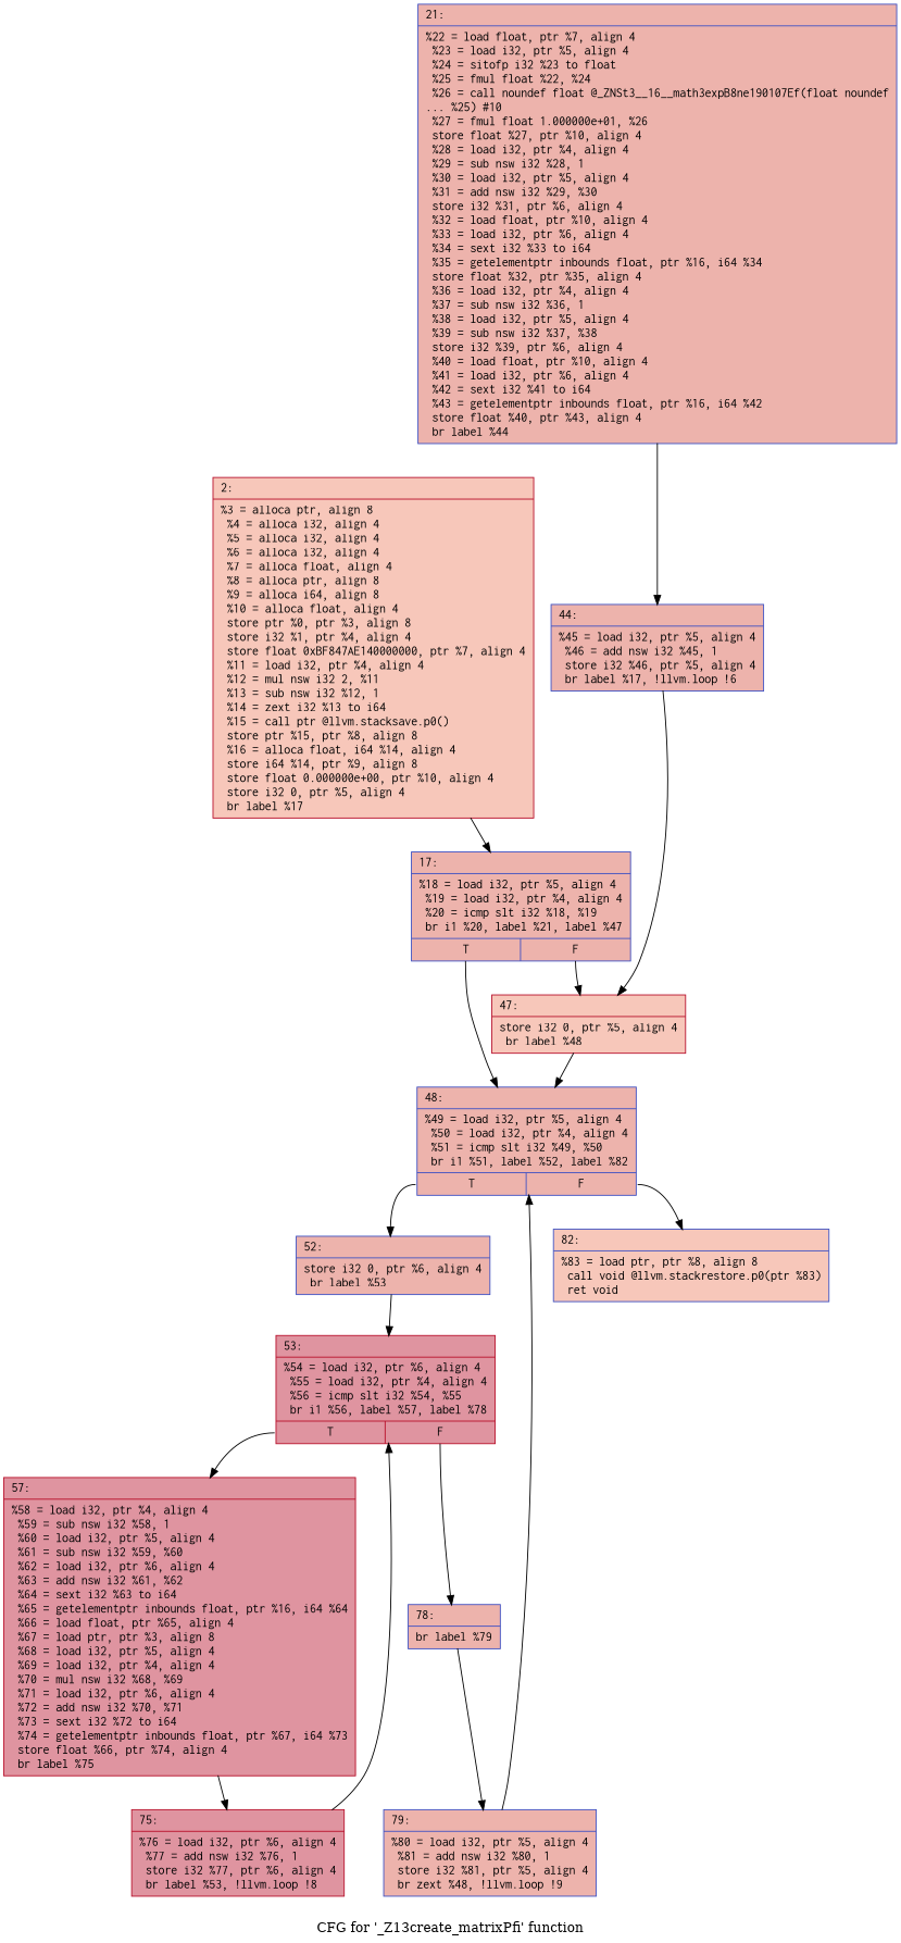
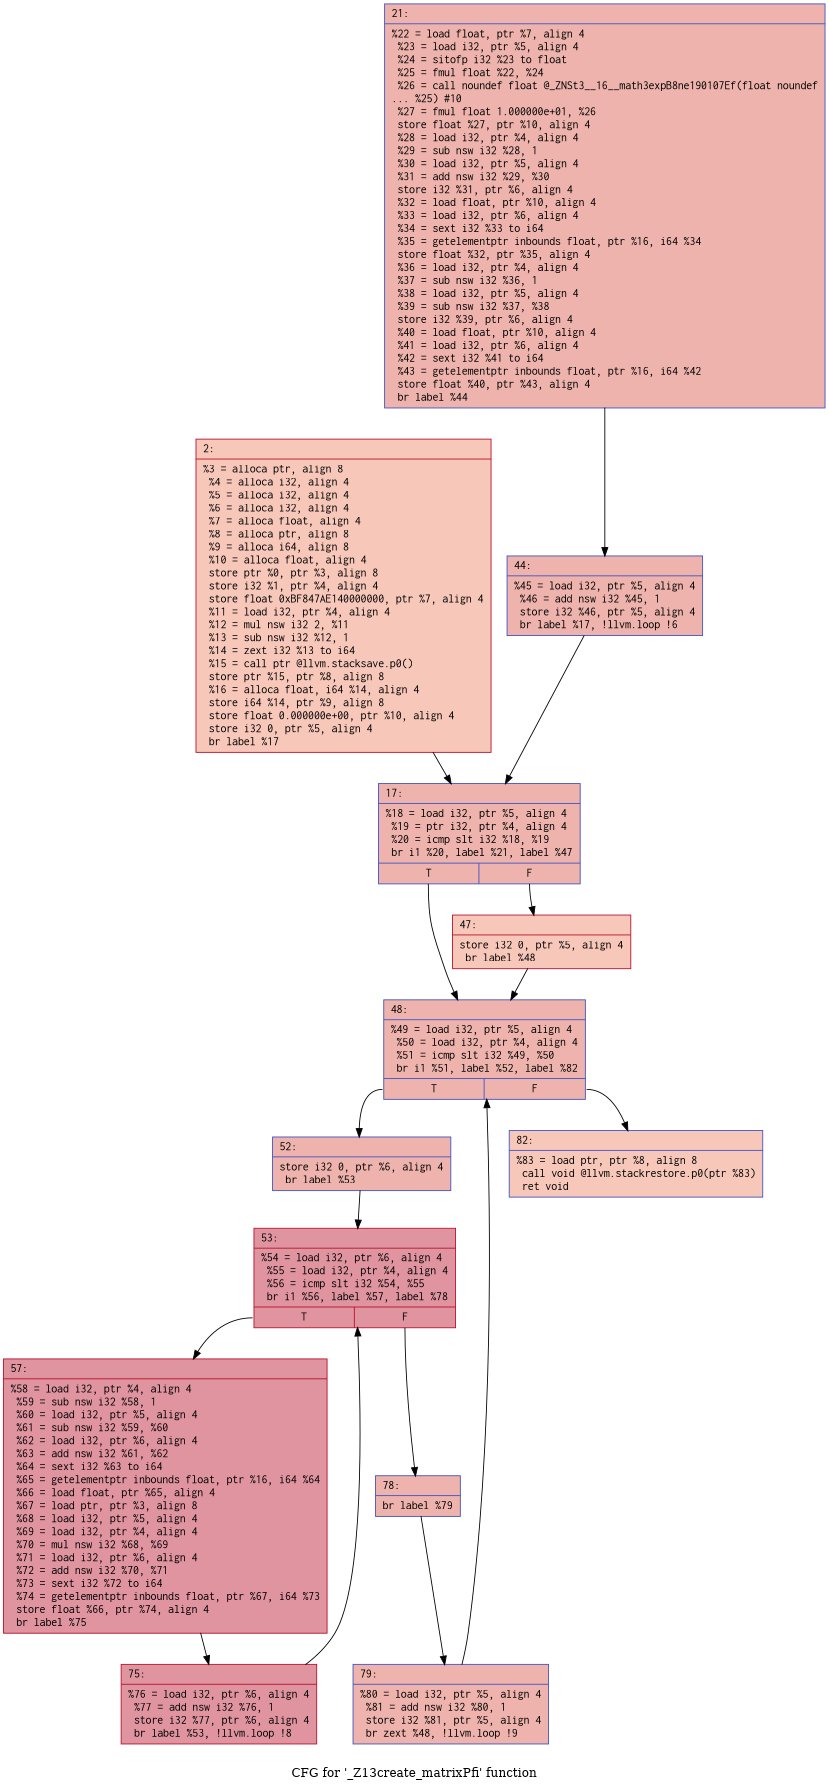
  digraph {
    label="CFG for '_Z13create_matrixPfi' function"
    node [color="#3d50c3ff" fillcolor="#d6524470" fontname=Courier shape=record style=filled]
    n1 [color="#b70d28ff" fillcolor="#ec7f6370" label="{2:\l|  %3 = alloca ptr, align 8\l  %4 = alloca i32, align 4\l  %5 = alloca i32, align 4\l  %6 = alloca i32, align 4\l  %7 = alloca float, align 4\l  %8 = alloca ptr, align 8\l  %9 = alloca i64, align 8\l  %10 = alloca float, align 4\l  store ptr %0, ptr %3, align 8\l  store i32 %1, ptr %4, align 4\l  store float 0xBF847AE140000000, ptr %7, align 4\l  %11 = load i32, ptr %4, align 4\l  %12 = mul nsw i32 2, %11\l  %13 = sub nsw i32 %12, 1\l  %14 = zext i32 %13 to i64\l  %15 = call ptr @llvm.stacksave.p0()\l  store ptr %15, ptr %8, align 8\l  %16 = alloca float, i64 %14, align 4\l  store i64 %14, ptr %9, align 8\l  store float 0.000000e+00, ptr %10, align 4\l  store i32 0, ptr %5, align 4\l  br label %17\l}"]
-   n2 [label="{17:\l|  %18 = load i32, ptr %5, align 4\l  %19 = load i32, ptr %4, align 4\l  %20 = icmp slt i32 %18, %19\l  br i1 %20, label %21, label %47\l|{<s0>T|<s1>F}}"]
+   n2 [label="{17:\l|  %18 = load i32, ptr %5, align 4\l  %19 = ptr i32, ptr %4, align 4\l  %20 = icmp slt i32 %18, %19\l  br i1 %20, label %21, label %47\l|{<s0>T|<s1>F}}"]
    n3 [color="#b70d28ff" fillcolor="#ec7f6370" label="{47:\l|  store i32 0, ptr %5, align 4\l  br label %48\l}"]
    n4 [label="{48:\l|  %49 = load i32, ptr %5, align 4\l  %50 = load i32, ptr %4, align 4\l  %51 = icmp slt i32 %49, %50\l  br i1 %51, label %52, label %82\l|{<s0>T|<s1>F}}"]
    n5 [label="{21:\l|  %22 = load float, ptr %7, align 4\l  %23 = load i32, ptr %5, align 4\l  %24 = sitofp i32 %23 to float\l  %25 = fmul float %22, %24\l  %26 = call noundef float @_ZNSt3__16__math3expB8ne190107Ef(float noundef\l... %25) #10\l  %27 = fmul float 1.000000e+01, %26\l  store float %27, ptr %10, align 4\l  %28 = load i32, ptr %4, align 4\l  %29 = sub nsw i32 %28, 1\l  %30 = load i32, ptr %5, align 4\l  %31 = add nsw i32 %29, %30\l  store i32 %31, ptr %6, align 4\l  %32 = load float, ptr %10, align 4\l  %33 = load i32, ptr %6, align 4\l  %34 = sext i32 %33 to i64\l  %35 = getelementptr inbounds float, ptr %16, i64 %34\l  store float %32, ptr %35, align 4\l  %36 = load i32, ptr %4, align 4\l  %37 = sub nsw i32 %36, 1\l  %38 = load i32, ptr %5, align 4\l  %39 = sub nsw i32 %37, %38\l  store i32 %39, ptr %6, align 4\l  %40 = load float, ptr %10, align 4\l  %41 = load i32, ptr %6, align 4\l  %42 = sext i32 %41 to i64\l  %43 = getelementptr inbounds float, ptr %16, i64 %42\l  store float %40, ptr %43, align 4\l  br label %44\l}"]
    n6 [label="{44:\l|  %45 = load i32, ptr %5, align 4\l  %46 = add nsw i32 %45, 1\l  store i32 %46, ptr %5, align 4\l  br label %17, !llvm.loop !6\l}"]
    n7 [label="{52:\l|  store i32 0, ptr %6, align 4\l  br label %53\l}"]
    n8 [fillcolor="#ec7f6370" label="{82:\l|  %83 = load ptr, ptr %8, align 8\l  call void @llvm.stackrestore.p0(ptr %83)\l  ret void\l}"]
    n9 [color="#b70d28ff" fillcolor="#b70d2870" label="{53:\l|  %54 = load i32, ptr %6, align 4\l  %55 = load i32, ptr %4, align 4\l  %56 = icmp slt i32 %54, %55\l  br i1 %56, label %57, label %78\l|{<s0>T|<s1>F}}"]
    n10 [color="#b70d28ff" fillcolor="#b70d2870" label="{57:\l|  %58 = load i32, ptr %4, align 4\l  %59 = sub nsw i32 %58, 1\l  %60 = load i32, ptr %5, align 4\l  %61 = sub nsw i32 %59, %60\l  %62 = load i32, ptr %6, align 4\l  %63 = add nsw i32 %61, %62\l  %64 = sext i32 %63 to i64\l  %65 = getelementptr inbounds float, ptr %16, i64 %64\l  %66 = load float, ptr %65, align 4\l  %67 = load ptr, ptr %3, align 8\l  %68 = load i32, ptr %5, align 4\l  %69 = load i32, ptr %4, align 4\l  %70 = mul nsw i32 %68, %69\l  %71 = load i32, ptr %6, align 4\l  %72 = add nsw i32 %70, %71\l  %73 = sext i32 %72 to i64\l  %74 = getelementptr inbounds float, ptr %67, i64 %73\l  store float %66, ptr %74, align 4\l  br label %75\l}"]
    n11 [label="{78:\l|  br label %79\l}"]
    n12 [color="#b70d28ff" fillcolor="#b70d2870" label="{75:\l|  %76 = load i32, ptr %6, align 4\l  %77 = add nsw i32 %76, 1\l  store i32 %77, ptr %6, align 4\l  br label %53, !llvm.loop !8\l}"]
    n13 [label="{79:\l|  %80 = load i32, ptr %5, align 4\l  %81 = add nsw i32 %80, 1\l  store i32 %81, ptr %5, align 4\l  br zext %48, !llvm.loop !9\l}"]
    n1 -> n2
    n2 -> n3 [tailport=s1]
    n2 -> n4 [tailport=s0]
    n3 -> n4
    n4 -> n7 [tailport=s0]
    n4 -> n8 [tailport=s1]
    n5 -> n6
-   n6 -> n3
+   n6 -> n2
    n7 -> n9
    n9 -> n10 [tailport=s0]
    n9 -> n11 [tailport=s1]
    n10 -> n12
    n11 -> n13
    n12 -> n9
    n13 -> n4
  }
